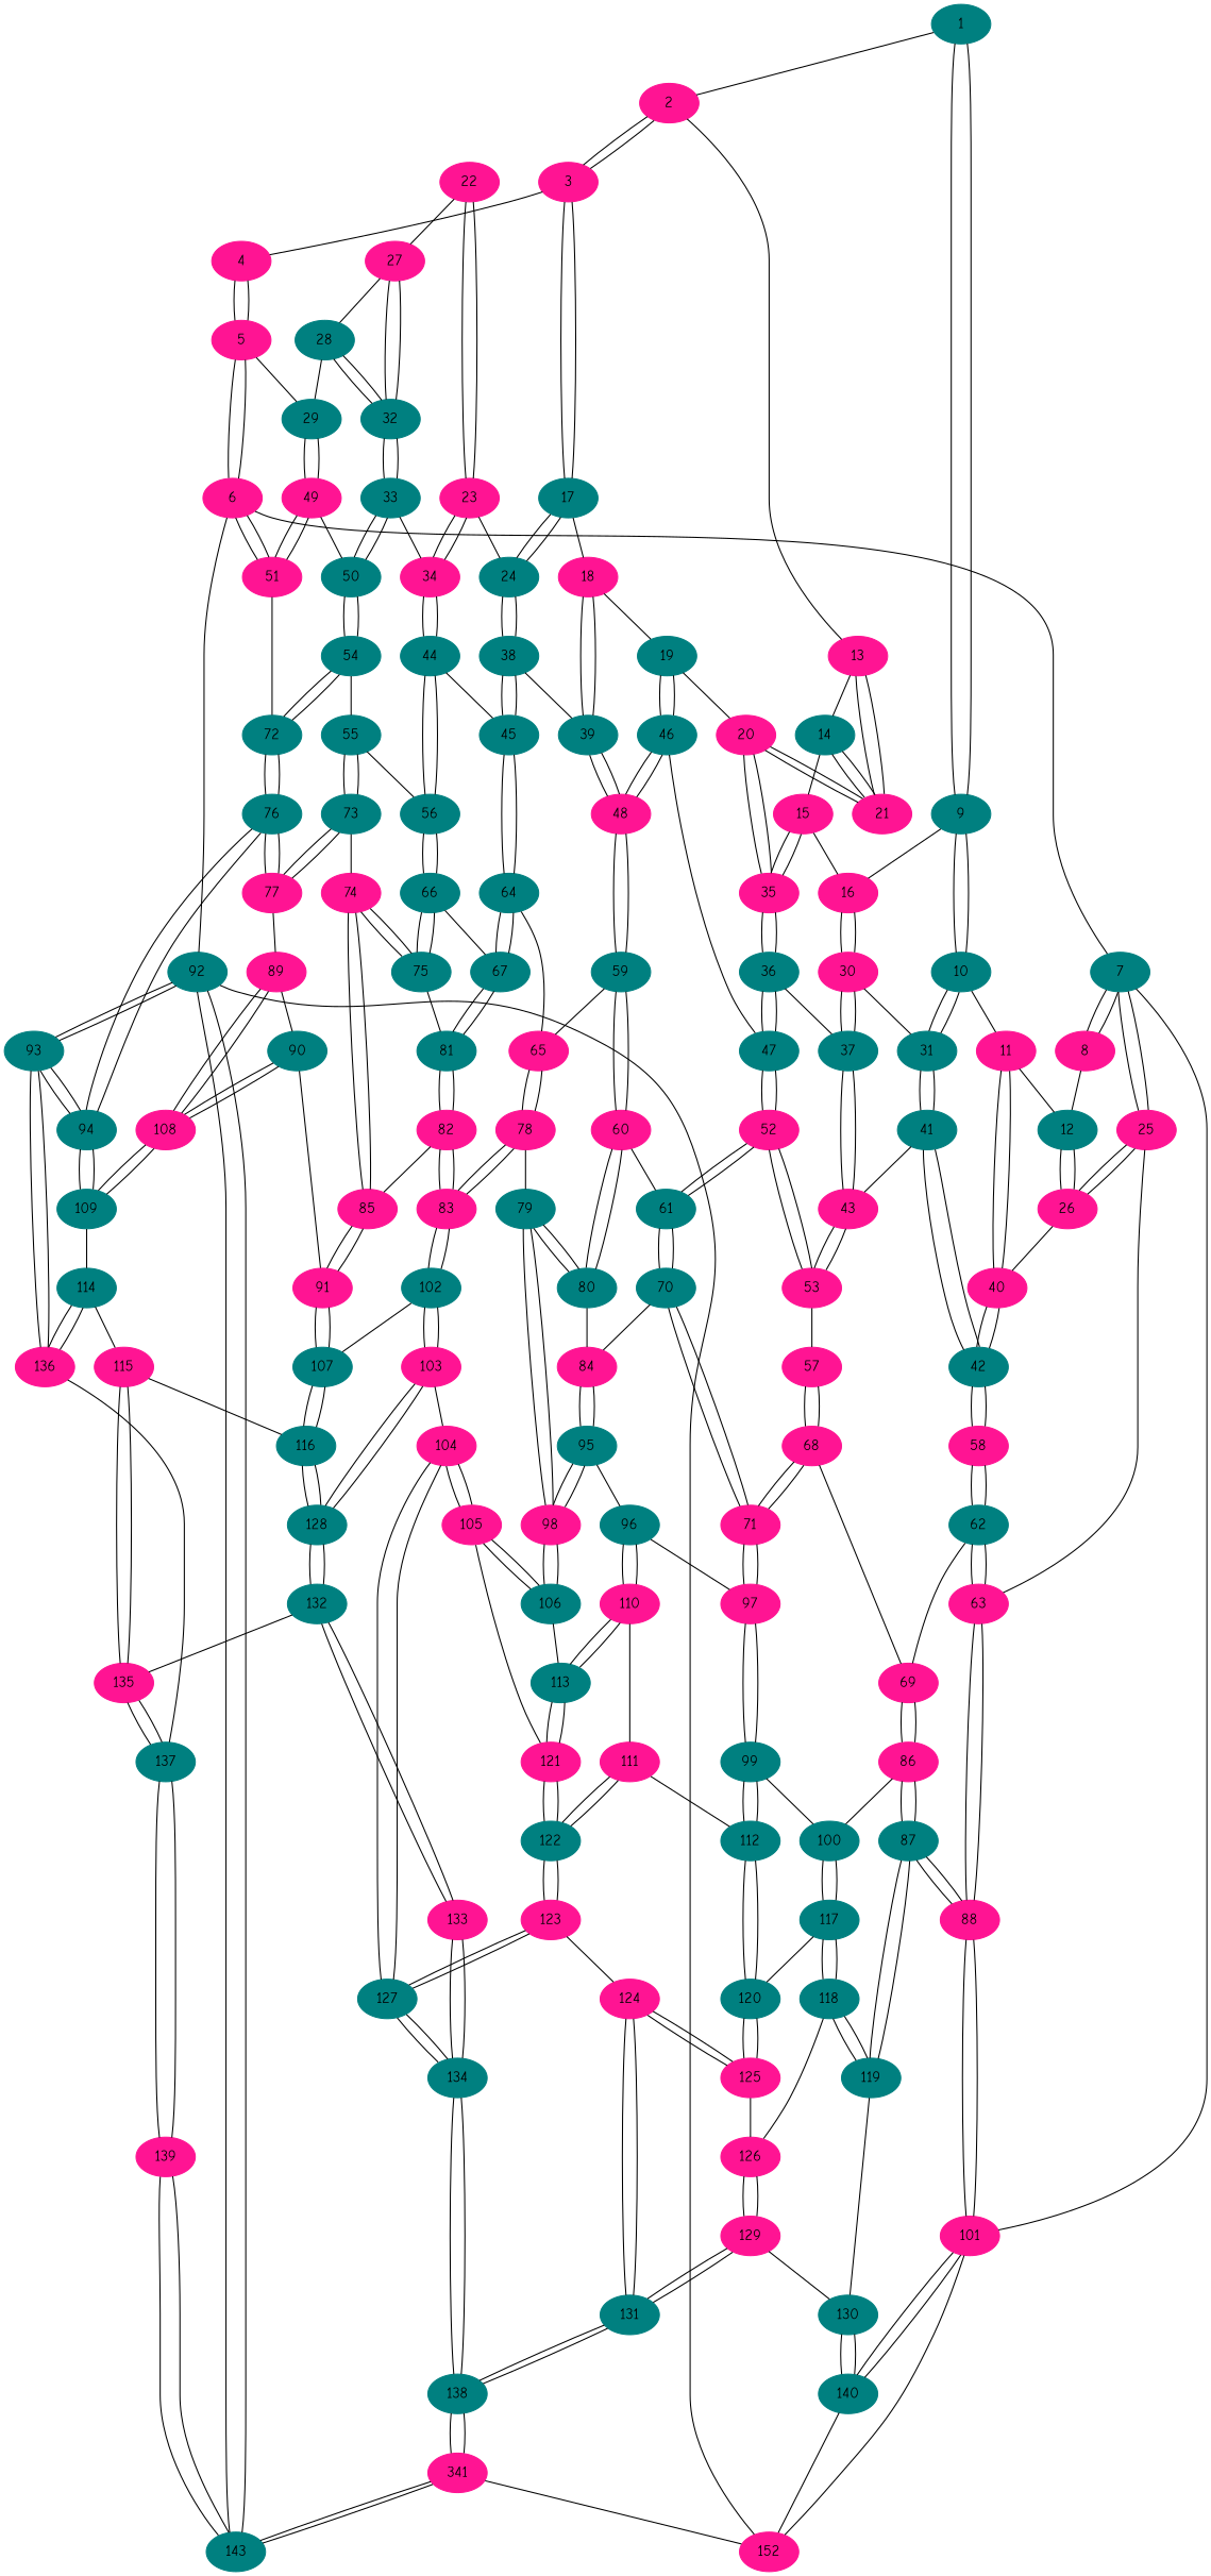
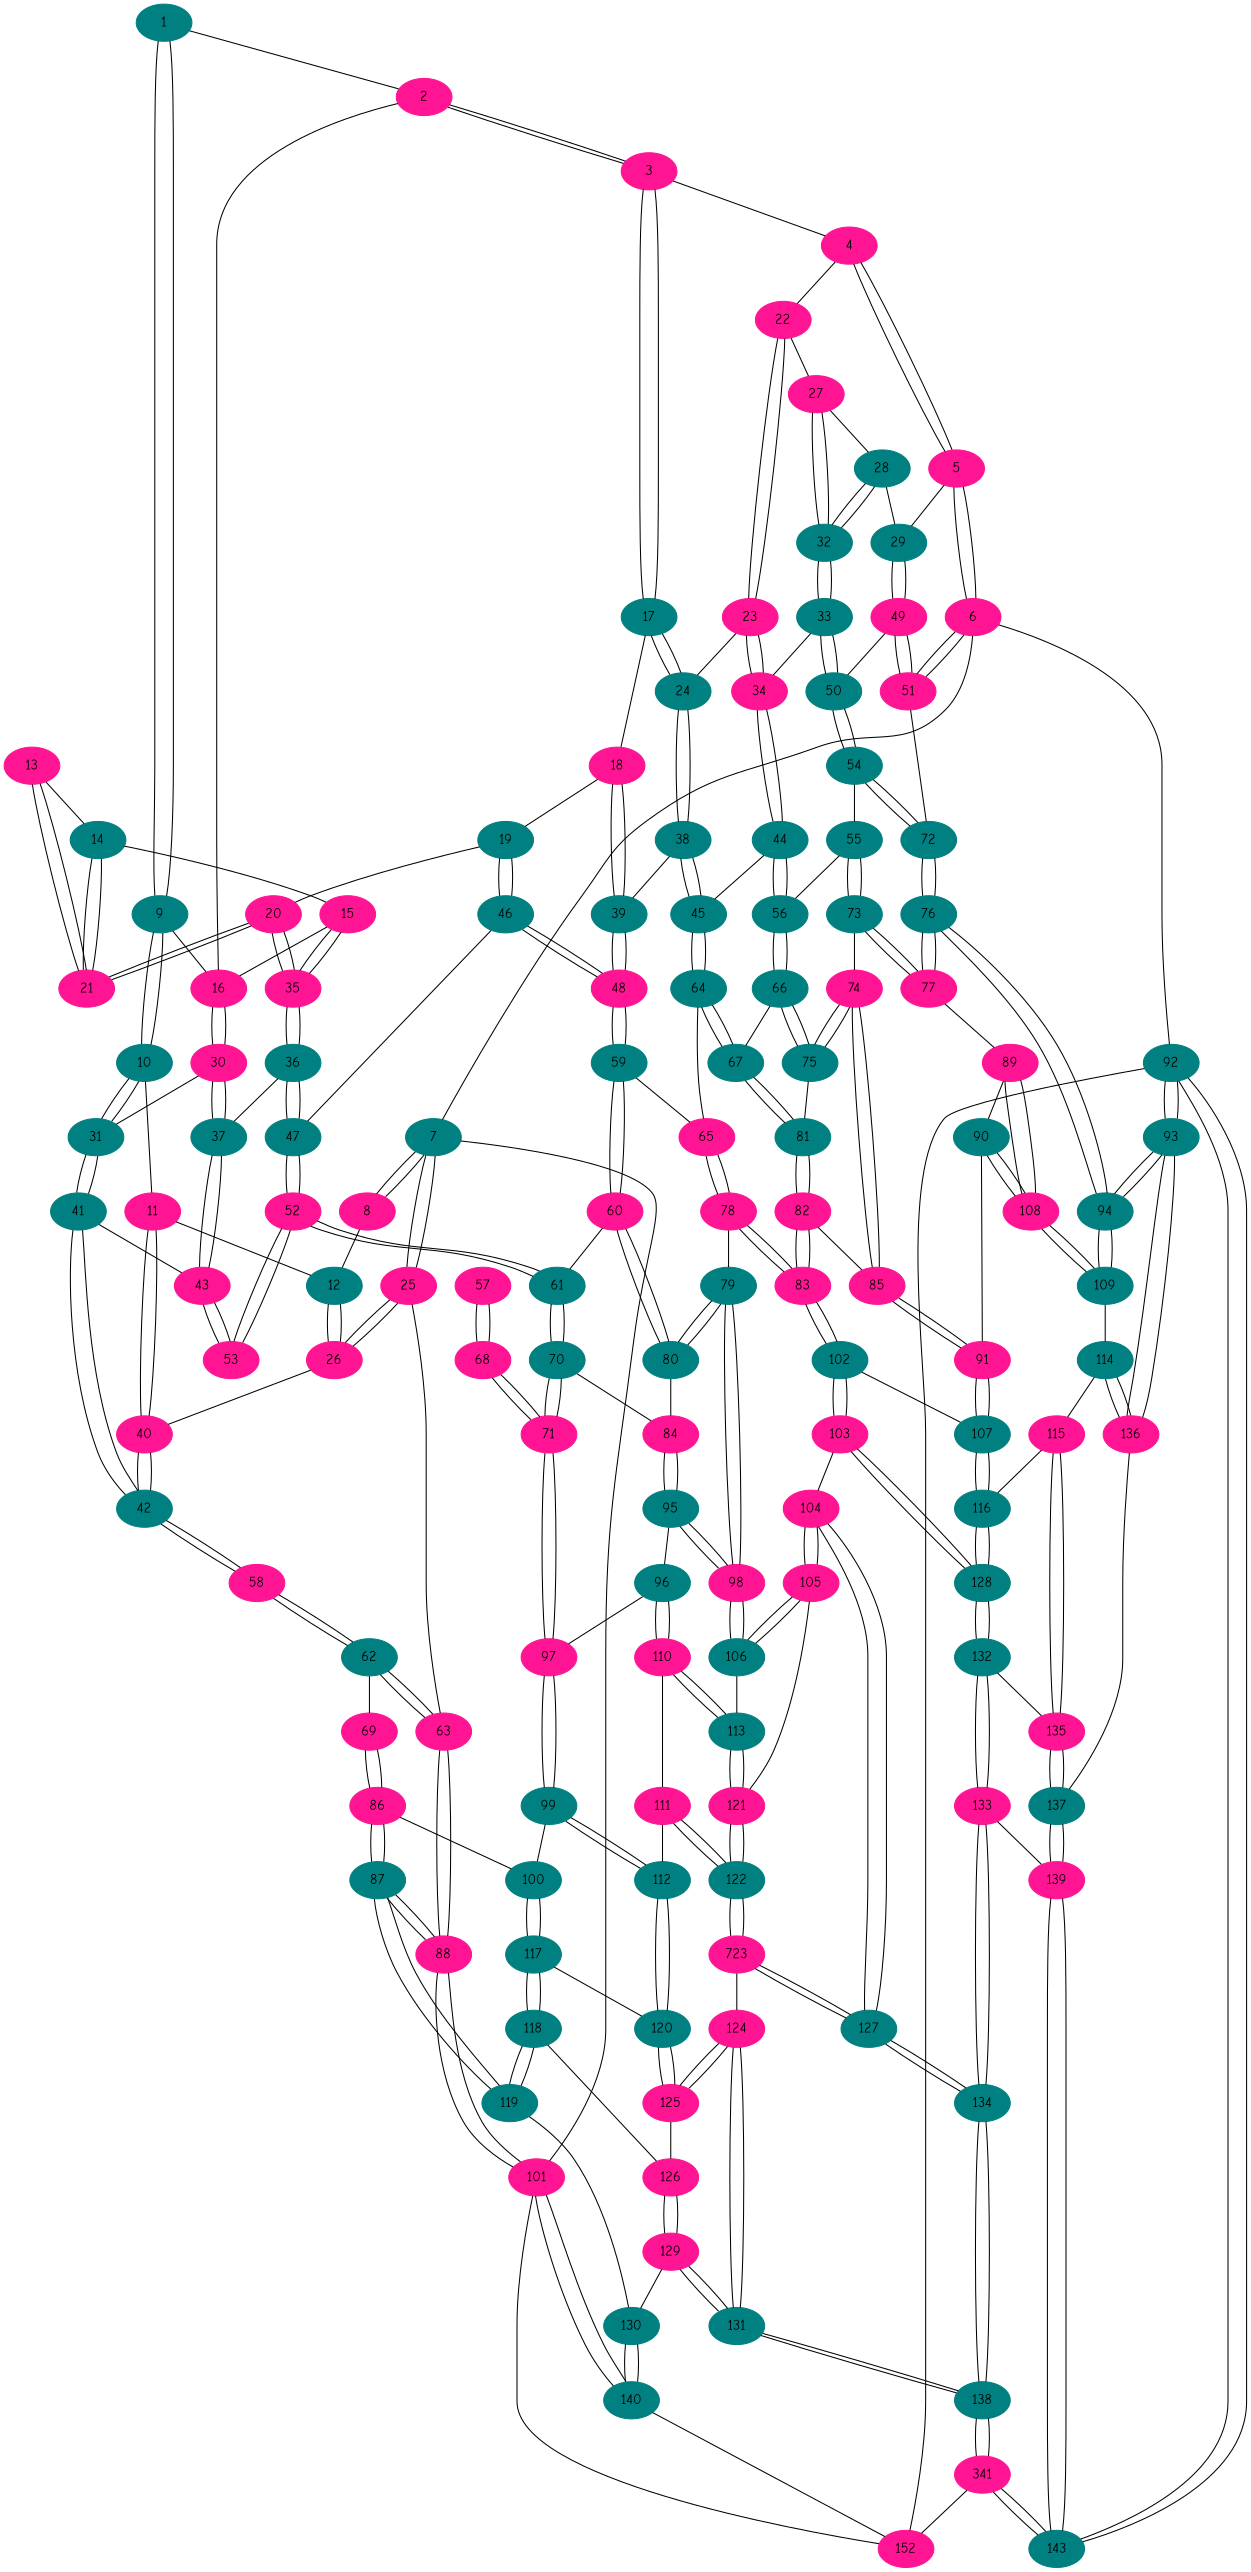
  graph {
    fontname="Comic Neue"
    node [color=teal fontname="Comic Neue" style=filled]
    edge [fontname="Comic Neue"]
    2 [color=deeppink]
    1
    9
    3 [color=deeppink]
    13 [color=deeppink]
    10
    16 [color=deeppink]
    4 [color=deeppink]
    17
    14
    21 [color=deeppink]
    5 [color=deeppink]
    22 [color=deeppink]
    18 [color=deeppink]
    24
    6 [color=deeppink]
    29
    23 [color=deeppink]
    27 [color=deeppink]
    7
    51 [color=deeppink]
    92
    49 [color=deeppink]
    8 [color=deeppink]
    25 [color=deeppink]
    101 [color=deeppink]
    72
    93
    n29 [color=deeppink label=152]
    143
    12
    26 [color=deeppink]
    63 [color=deeppink]
    140
    11 [color=deeppink]
    31
    30 [color=deeppink]
    40 [color=deeppink]
    41
    42
    15 [color=deeppink]
    35 [color=deeppink]
    36
    37
    19
    39
    38
    20 [color=deeppink]
    46
    48 [color=deeppink]
    47
    34 [color=deeppink]
    28
    32
    44
    45
    88 [color=deeppink]
    33
    50
    43 [color=deeppink]
    54
    56
    52 [color=deeppink]
    53 [color=deeppink]
    64
    59
    58 [color=deeppink]
    62
    57 [color=deeppink]
    66
    65 [color=deeppink]
    67
    61
    60 [color=deeppink]
    55
    76
    70
    68 [color=deeppink]
    73
    74 [color=deeppink]
    77 [color=deeppink]
    75
    69 [color=deeppink]
    71 [color=deeppink]
    80
    78 [color=deeppink]
    84 [color=deeppink]
    86 [color=deeppink]
    81
    79
    83 [color=deeppink]
    82 [color=deeppink]
    97 [color=deeppink]
    87
    100
    95
    99
    94
    85 [color=deeppink]
    89 [color=deeppink]
    91 [color=deeppink]
    109
    90
    108 [color=deeppink]
    98 [color=deeppink]
    102
    106
    107
    103 [color=deeppink]
    96
    119
    117
    130
    116
    136 [color=deeppink]
    137
    114
    110 [color=deeppink]
    113
    111 [color=deeppink]
    112
    120
    118
    104 [color=deeppink]
    128
    105 [color=deeppink]
    127
    132
    121 [color=deeppink]
    134
    122
    115 [color=deeppink]
-   123 [color=deeppink]
+   123 [color=deeppink label=723]
    125 [color=deeppink]
    135 [color=deeppink]
    126 [color=deeppink]
    129 [color=deeppink]
    124 [color=deeppink]
    131
    138
    133 [color=deeppink]
    n142 [color=deeppink label=341]
    139 [color=deeppink]
    2 -- 3
    2 -- 3
-   2 -- 13
+   2 -- 16
    1 -- 2
    1 -- 9
    1 -- 9
    9 -- 10
    9 -- 10
    9 -- 16
    3 -- 4
    3 -- 17
    3 -- 17
    13 -- 14
    13 -- 21
    13 -- 21
    10 -- 11
    10 -- 31
    10 -- 31
    16 -- 30
    16 -- 30
    4 -- 5
    4 -- 5
+   4 -- 22
    17 -- 18
    17 -- 24
    17 -- 24
    14 -- 21
    14 -- 21
    14 -- 15
    5 -- 6
    5 -- 6
    5 -- 29
    22 -- 23
    22 -- 23
    22 -- 27
    18 -- 19
    18 -- 39
    18 -- 39
    24 -- 38
    24 -- 38
    6 -- 7
    6 -- 51
    6 -- 51
    6 -- 92
    29 -- 49
    29 -- 49
    23 -- 24
    23 -- 34
    23 -- 34
    27 -- 28
    27 -- 32
    27 -- 32
    7 -- 8
    7 -- 8
    7 -- 25
    7 -- 25
    7 -- 101
    51 -- 72
    92 -- 93
    92 -- 93
    92 -- n29
    92 -- 143
    92 -- 143
    49 -- 51
    49 -- 51
    49 -- 50
    8 -- 12
    25 -- 26
    25 -- 26
    25 -- 63
    101 -- n29
    101 -- 140
    101 -- 140
    72 -- 76
    72 -- 76
    93 -- 94
    93 -- 94
    93 -- 136
    93 -- 136
    12 -- 26
    12 -- 26
    26 -- 40
    63 -- 88
    63 -- 88
    140 -- n29
    11 -- 12
    11 -- 40
    11 -- 40
    31 -- 41
    31 -- 41
    30 -- 31
    30 -- 37
    30 -- 37
    40 -- 42
    40 -- 42
    41 -- 42
    41 -- 42
    41 -- 43
    42 -- 58
    42 -- 58
    15 -- 16
    15 -- 35
    15 -- 35
    35 -- 36
    35 -- 36
    36 -- 37
    36 -- 47
    36 -- 47
    37 -- 43
    37 -- 43
    19 -- 20
    19 -- 46
    19 -- 46
    39 -- 48
    39 -- 48
    38 -- 39
    38 -- 45
    38 -- 45
    20 -- 21
    20 -- 21
    20 -- 35
    20 -- 35
    46 -- 48
    46 -- 48
    46 -- 47
    48 -- 59
    48 -- 59
    47 -- 52
    47 -- 52
    34 -- 44
    34 -- 44
    28 -- 29
    28 -- 32
    28 -- 32
    32 -- 33
    32 -- 33
    44 -- 45
    44 -- 56
    44 -- 56
    45 -- 64
    45 -- 64
    88 -- 101
    88 -- 101
    33 -- 34
    33 -- 50
    33 -- 50
    50 -- 54
    50 -- 54
    43 -- 53
    43 -- 53
    54 -- 72
    54 -- 72
    54 -- 55
    56 -- 66
    56 -- 66
    52 -- 53
    52 -- 53
    52 -- 61
    52 -- 61
-   53 -- 57
    64 -- 65
    64 -- 67
    64 -- 67
    59 -- 65
    59 -- 60
    59 -- 60
    58 -- 62
    58 -- 62
    62 -- 63
    62 -- 63
    62 -- 69
    57 -- 68
    57 -- 68
    66 -- 67
    66 -- 75
    66 -- 75
    65 -- 78
    65 -- 78
    67 -- 81
    67 -- 81
    61 -- 70
    61 -- 70
    60 -- 61
    60 -- 80
    60 -- 80
    55 -- 56
    55 -- 73
    55 -- 73
    76 -- 77
    76 -- 77
    76 -- 94
    76 -- 94
    70 -- 71
    70 -- 71
    70 -- 84
-   68 -- 69
    68 -- 71
    68 -- 71
    73 -- 74
    73 -- 77
    73 -- 77
    74 -- 75
    74 -- 75
    74 -- 85
    74 -- 85
    77 -- 89
    75 -- 81
    69 -- 86
    69 -- 86
    71 -- 97
    71 -- 97
    80 -- 84
    78 -- 79
    78 -- 83
    78 -- 83
    84 -- 95
    84 -- 95
    86 -- 87
    86 -- 87
    86 -- 100
    81 -- 82
    81 -- 82
    79 -- 80
    79 -- 80
    79 -- 98
    79 -- 98
    83 -- 102
    83 -- 102
    82 -- 83
    82 -- 83
    82 -- 85
    97 -- 99
    97 -- 99
    87 -- 88
    87 -- 88
    87 -- 119
    87 -- 119
    100 -- 117
    100 -- 117
    95 -- 98
    95 -- 98
    95 -- 96
    99 -- 100
    99 -- 112
    99 -- 112
    94 -- 109
    94 -- 109
    85 -- 91
    85 -- 91
    89 -- 90
    89 -- 108
    89 -- 108
    91 -- 107
    91 -- 107
    109 -- 114
    90 -- 91
    90 -- 108
    90 -- 108
    108 -- 109
    108 -- 109
    98 -- 106
    98 -- 106
    102 -- 107
    102 -- 103
    102 -- 103
    106 -- 113
    107 -- 116
    107 -- 116
    103 -- 104
    103 -- 128
    103 -- 128
    96 -- 97
    96 -- 110
    96 -- 110
    119 -- 130
    117 -- 120
    117 -- 118
    117 -- 118
    130 -- 140
    130 -- 140
    116 -- 128
    116 -- 128
    136 -- 137
    137 -- 139
    137 -- 139
    114 -- 136
    114 -- 136
    114 -- 115
    110 -- 113
    110 -- 113
    110 -- 111
    113 -- 121
    113 -- 121
    111 -- 112
    111 -- 122
    111 -- 122
    112 -- 120
    112 -- 120
    120 -- 125
    120 -- 125
    118 -- 119
    118 -- 119
    118 -- 126
    104 -- 105
    104 -- 105
    104 -- 127
    104 -- 127
    128 -- 132
    128 -- 132
    105 -- 106
    105 -- 106
    105 -- 121
    127 -- 134
    127 -- 134
    132 -- 135
    132 -- 133
    132 -- 133
    121 -- 122
    121 -- 122
    134 -- 138
    134 -- 138
    122 -- 123
    122 -- 123
    115 -- 116
    115 -- 135
    115 -- 135
    123 -- 127
    123 -- 127
    123 -- 124
    125 -- 126
    135 -- 137
    135 -- 137
    126 -- 129
    126 -- 129
    129 -- 130
    129 -- 131
    129 -- 131
    124 -- 125
    124 -- 125
    124 -- 131
    124 -- 131
    131 -- 138
    131 -- 138
    138 -- n142
    138 -- n142
    133 -- 134
    133 -- 134
+   133 -- 139
    n142 -- n29
    n142 -- 143
    n142 -- 143
    139 -- 143
    139 -- 143
  }
